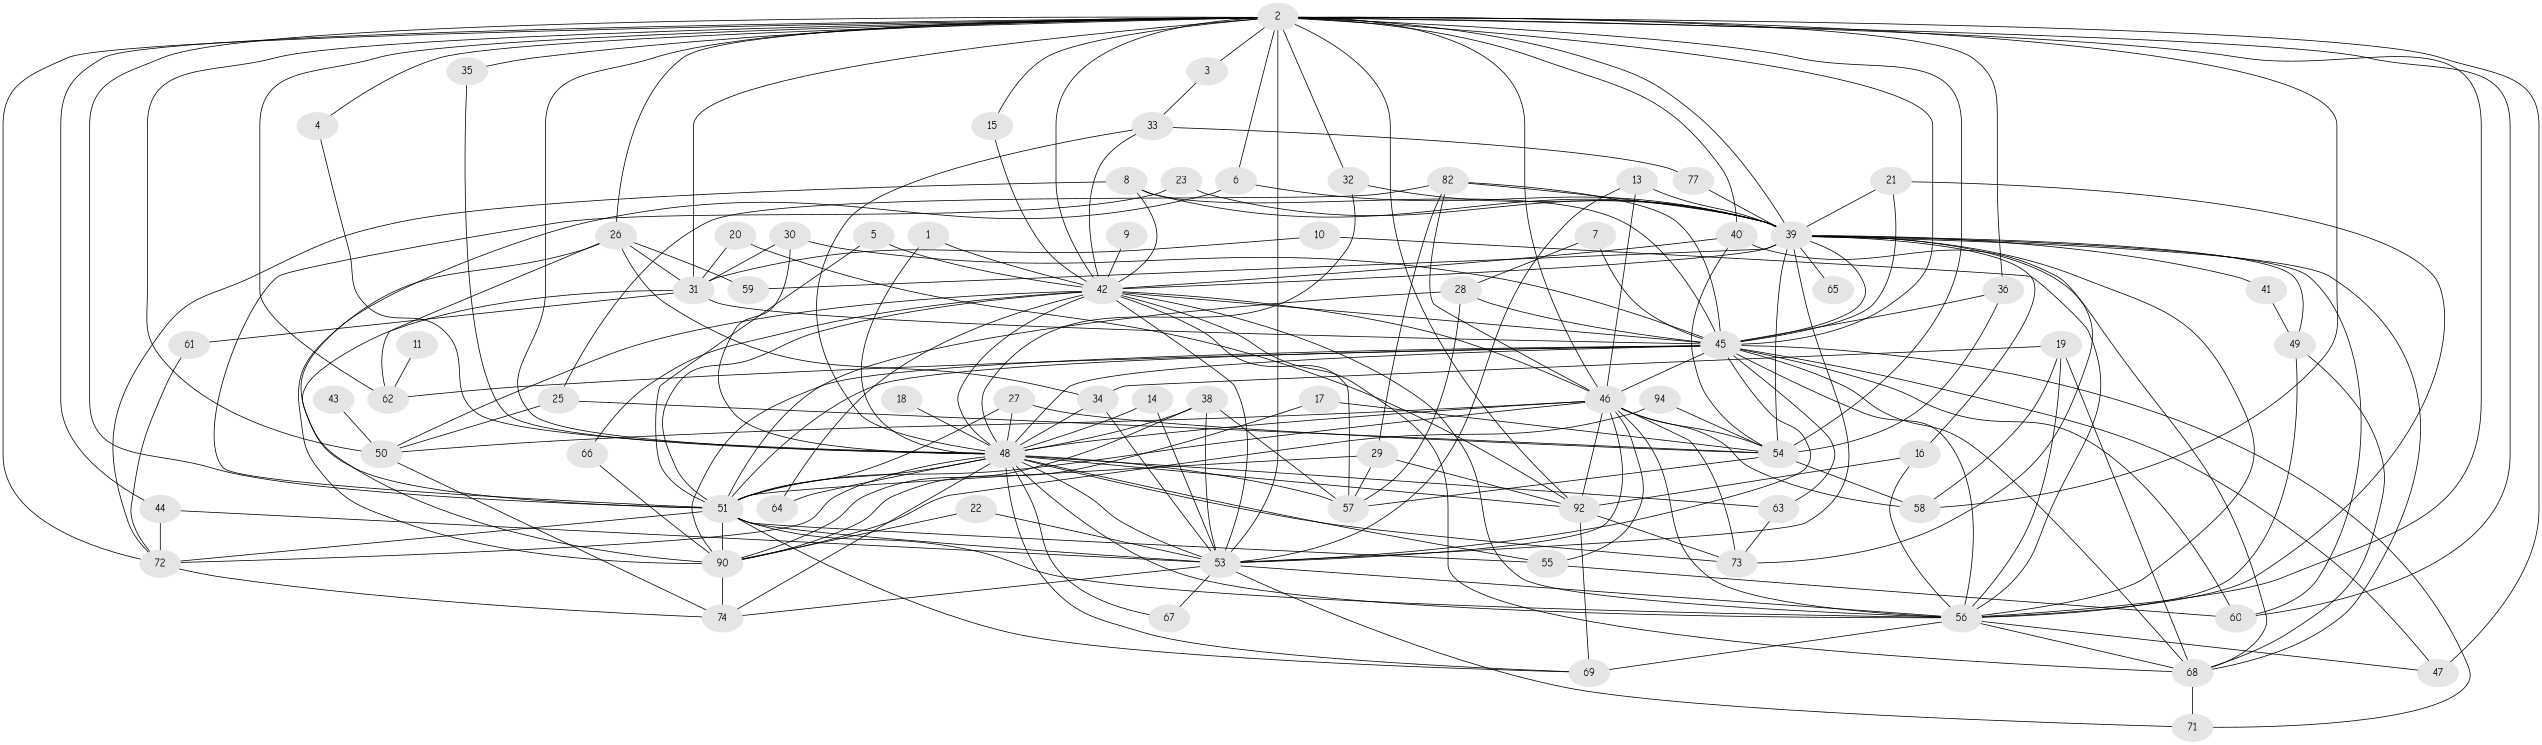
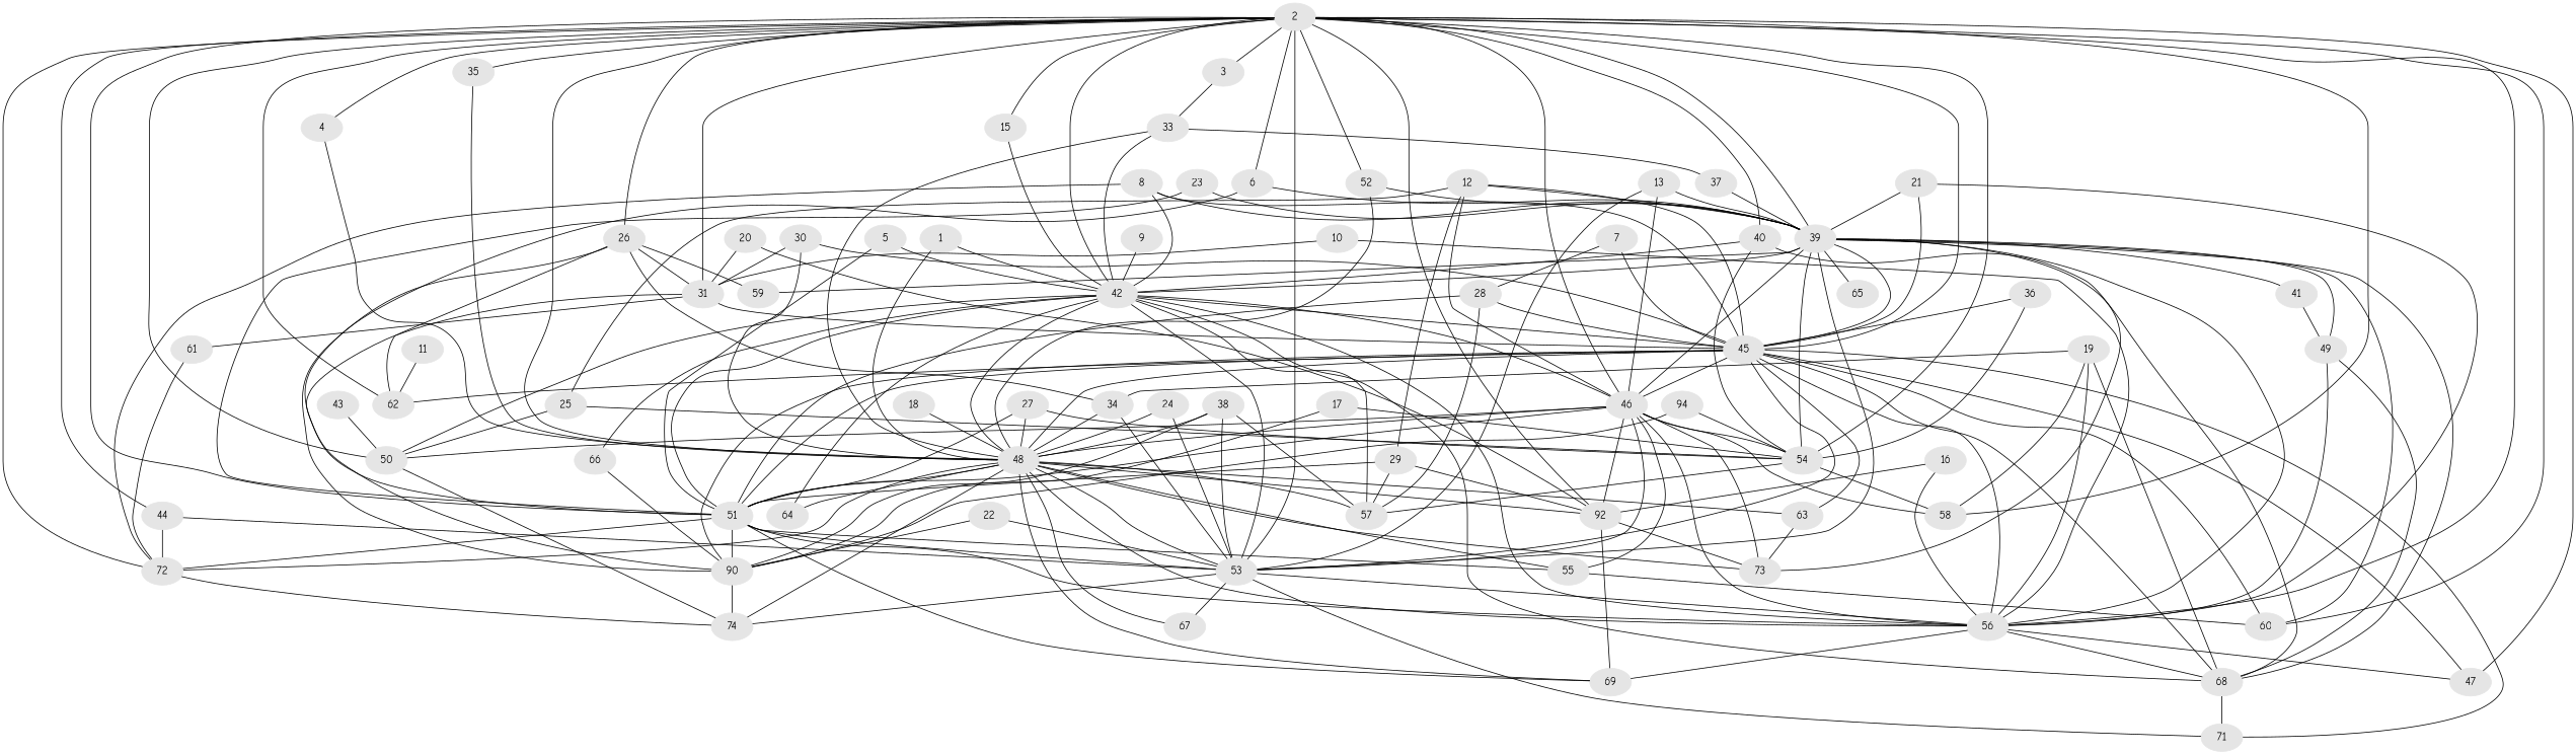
  graph {
    fontname="Comic Neue"
    node [color=gray90 fontname="Comic Neue" style=filled]
    edge [fontname="Comic Neue" weight=1.0]
    1
    42
    48
    45
    46
    50
    51
    53
    56
    68
    57
    64
    66
    n14 [label=92]
    72
    73
    63
    55
    67
    69
    74
    2
    3
    4
    6
    15
    26
    31
-   32
+   32 [label=52]
    35
    36
    39
    40
    44
    47
    54
    58
    60
    62
    33
    n41 [label=90]
    34
    59
    61
    41
    49
    65
    71
-   37 [label=77]
+   37
    5
    7
    28
    8
    9
    10
    11
-   12 [label=82]
+   12
    25
    29
    13
-   14
+   14 [label=24]
    16
    17
    18
    19
    20
    21
    22
    23
    n70 [label=94]
    27
    30
    38
    43
    1 -- 42
    1 -- 48
    42 -- 48 [weight=2.0]
    42 -- 45
    42 -- 46 [weight=2.0]
    42 -- 50
    42 -- 51
    42 -- 53 [weight=2.0]
    42 -- 56
    42 -- 68
    42 -- 57
    42 -- 64
    42 -- 66
    48 -- 51 [weight=2.0]
    48 -- 53 [weight=3.0]
    48 -- 56
    48 -- 57 [weight=3.0]
    48 -- 64
    48 -- n14
    48 -- 72
    48 -- 73
    48 -- 63
    48 -- 55
    48 -- 67
    48 -- 69
    48 -- 74
    45 -- 48 [weight=2.0]
    45 -- 46
    45 -- 51
    45 -- 53
    45 -- 56 [weight=2.0]
    45 -- 68
    45 -- 63
    45 -- 47
    45 -- 60
    45 -- 62
    45 -- n41
    45 -- 71
    46 -- 48
    46 -- 50
    46 -- 51
    46 -- 53
    46 -- 56
    46 -- n14 [weight=2.0]
    46 -- 73 [weight=2.0]
    46 -- 55
    46 -- 54
    46 -- 58
    50 -- 74
    51 -- 53
    51 -- 56
    51 -- 72
    51 -- 55
    51 -- 69
    51 -- n41
    53 -- 56 [weight=2.0]
    53 -- 67
    53 -- 74
    53 -- 71
    56 -- 68
    56 -- 69 [weight=2.0]
    56 -- 47
    68 -- 71
    66 -- n41
    n14 -- 73
    n14 -- 69
    72 -- 74
    63 -- 73
    55 -- 60
    2 -- 42 [weight=2.0]
    2 -- 48 [weight=3.0]
    2 -- 45 [weight=2.0]
    2 -- 46 [weight=3.0]
    2 -- 50
    2 -- 51 [weight=2.0]
    2 -- 53 [weight=3.0]
    2 -- 56 [weight=2.0]
    2 -- n14
    2 -- 72
    2 -- 3 [weight=2.0]
    2 -- 4
    2 -- 6
    2 -- 15
    2 -- 26
    2 -- 31
    2 -- 32
    2 -- 35
-   2 -- 36
    2 -- 39 [weight=2.0]
    2 -- 40 [weight=2.0]
    2 -- 44
    2 -- 47
    2 -- 54 [weight=2.0]
    2 -- 58
    2 -- 60
    2 -- 62
    3 -- 33
    4 -- 48
    6 -- 51
    6 -- 39
    15 -- 42
    26 -- 31
    26 -- 62
    26 -- n41
    26 -- 34
    26 -- 59
    31 -- 45
    31 -- n41
    31 -- 61
    32 -- 48
    32 -- 39
    35 -- 48
    36 -- 45
    36 -- 54
    39 -- 42
    39 -- 45
-   39 -- 16 [weight=2.0]
+   39 -- 46 [weight=2.0]
    39 -- 53
    39 -- 56
    39 -- 68
    39 -- 73
    39 -- 54
    39 -- 60
    39 -- 59
    39 -- 41
    39 -- 49
    39 -- 65
    40 -- 42
    40 -- 68
    40 -- 54
    44 -- 53
    44 -- 72 [weight=2.0]
    54 -- 57
    54 -- 58
    33 -- 42
    33 -- 48
    33 -- 37
    n41 -- 74
    34 -- 48
    34 -- 53
    61 -- 72
    41 -- 49
    49 -- 56
    49 -- 68
    37 -- 39
    5 -- 42
    5 -- 51
    7 -- 45
    7 -- 28
    28 -- 45 [weight=2.0]
    28 -- 51
    28 -- 57
    8 -- 42
    8 -- 45
    8 -- 72
    8 -- 39
    9 -- 42
    10 -- 56
    10 -- 31
    11 -- 62
    12 -- 45
    12 -- 46
    12 -- 39
    12 -- 25
    12 -- 29
    25 -- 50
    25 -- 54 [weight=2.0]
    29 -- 51
    29 -- 57
    29 -- n14
    13 -- 46
    13 -- 53
    13 -- 39
    14 -- 48
    14 -- 53
    16 -- 56
    16 -- n14
    17 -- 54
    17 -- n41
    18 -- 48
    19 -- 56
    19 -- 68
    19 -- 58
    19 -- 34
    20 -- n14
    20 -- 31
    21 -- 45
    21 -- 56
    21 -- 39
    22 -- 53
    22 -- n41
    23 -- 51
    23 -- 39
    n70 -- 54
    n70 -- n41
    27 -- 48
    27 -- 51
    27 -- 54
    30 -- 48
    30 -- 45
    30 -- 31
    38 -- 48
    38 -- 53
    38 -- 57
    38 -- n41
    43 -- 50
  }
